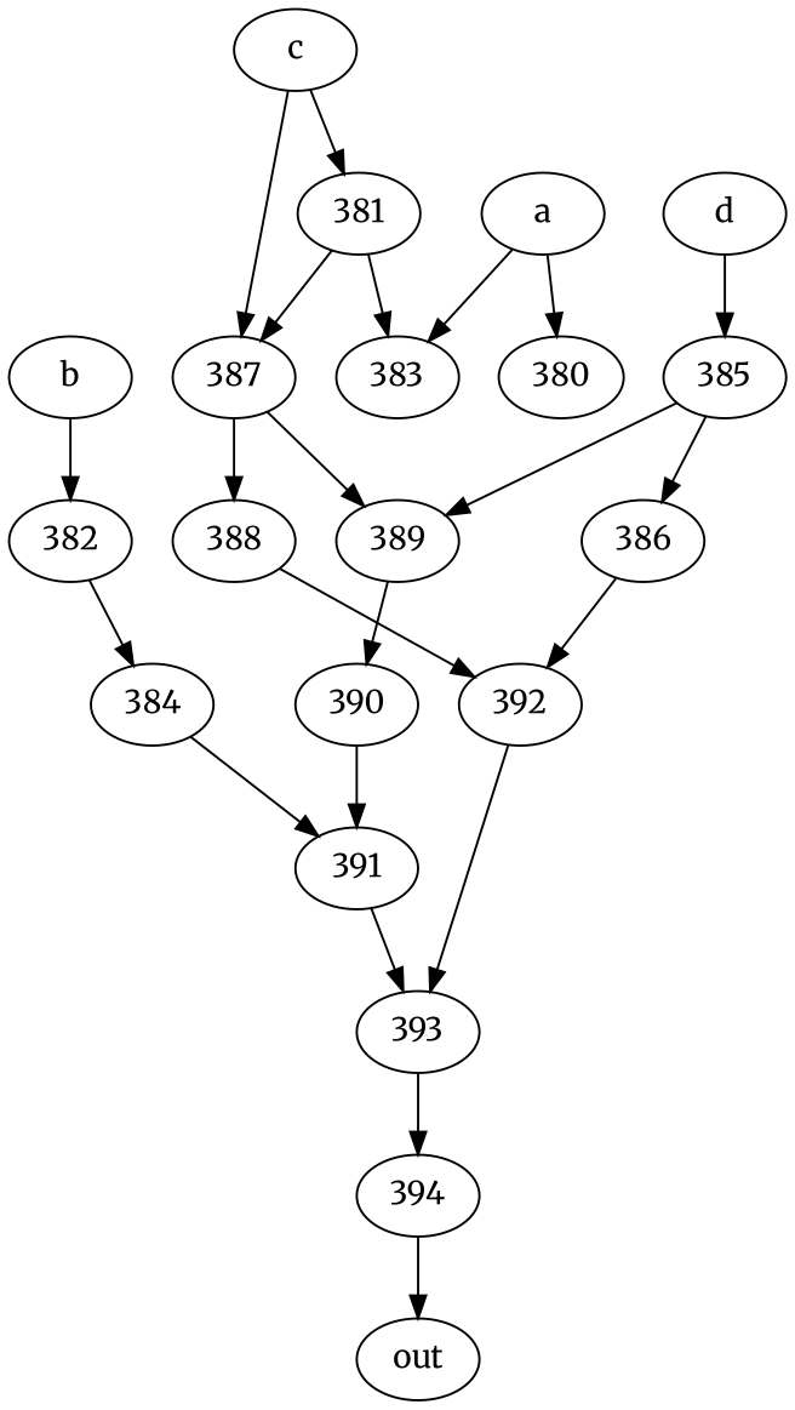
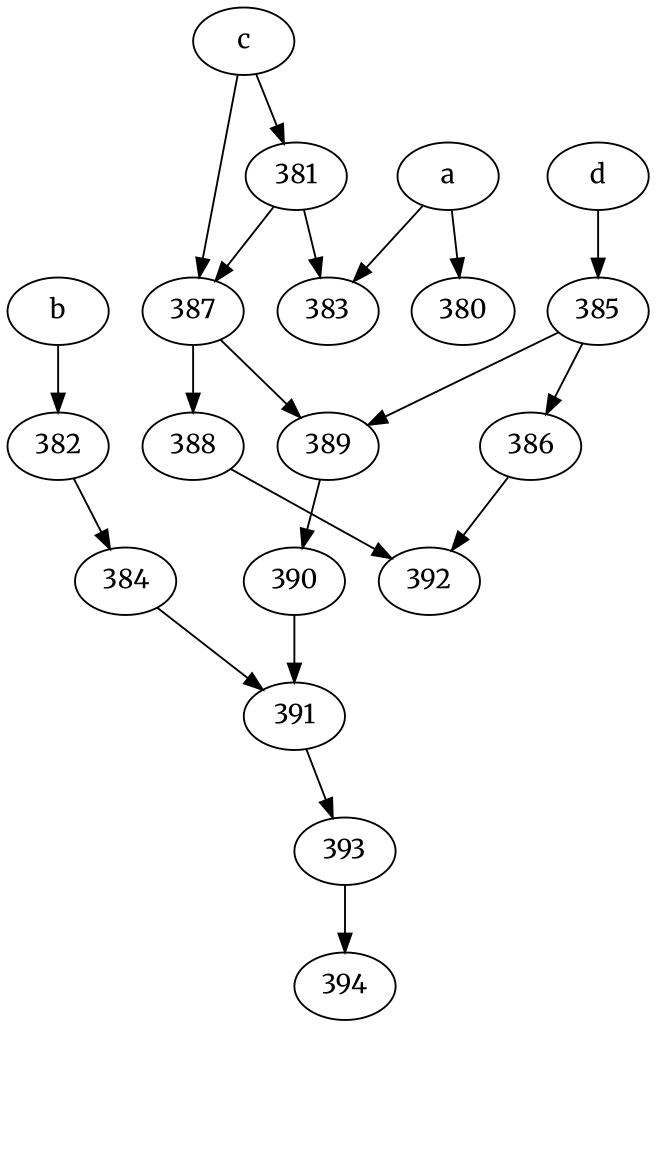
  strict digraph {
    fontname=Merriweather
    node [fontname=Merriweather]
    edge [fontname=Merriweather]
    394
-   out
    a
    380
    383
    387
    388
    389
    384
    391
    392
    390
    393
    b
    382
    385
    386
    c
    381
    d
-   394 -> out
    a -> 380
    a -> 383
    387 -> 388
    387 -> 389
    388 -> 392
    389 -> 390
    384 -> 391
    391 -> 393
-   392 -> 393
    390 -> 391
    393 -> 394
    b -> 382
    382 -> 384
    385 -> 389
    385 -> 386
    386 -> 392
    c -> 387
    c -> 381
    381 -> 383
    381 -> 387
    d -> 385
  }
